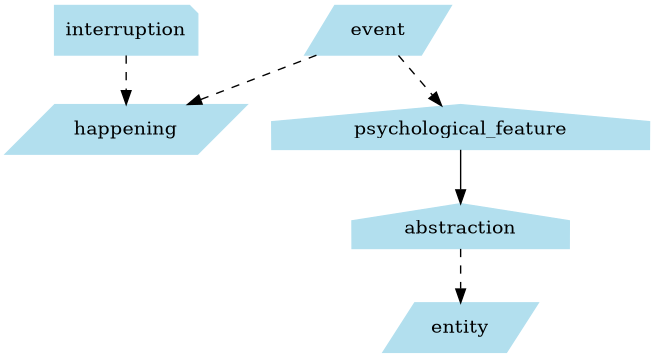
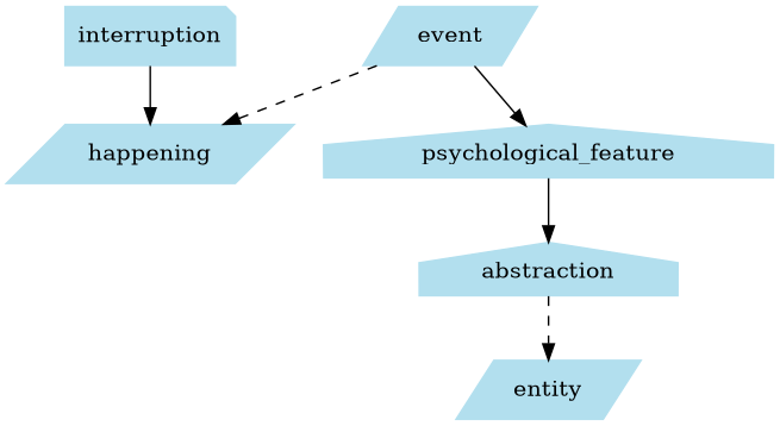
  digraph {
    node [color=lightblue2 shape=parallelogram style=filled]
    edge [style=dashed]
    happening
    interruption [shape=note]
    event
    psychological_feature [shape=house]
    abstraction [shape=house]
    entity
-   interruption -> happening
+   interruption -> happening [style=solid]
    event -> happening
-   event -> psychological_feature
+   event -> psychological_feature [style=solid]
    psychological_feature -> abstraction [style=solid]
    abstraction -> entity
  }
